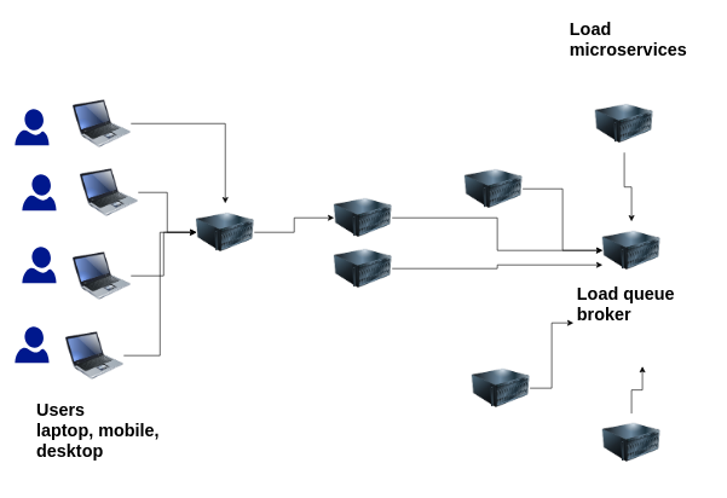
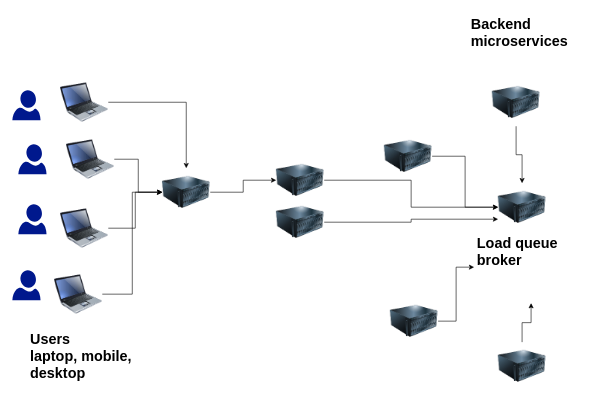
  <mxCell id="0" />
  <mxCell id="1" parent="0" />
  <mxCell id="2" value="" style="sketch=0;aspect=fixed;pointerEvents=1;shadow=0;dashed=0;html=1;strokeColor=none;labelPosition=center;verticalLabelPosition=bottom;verticalAlign=top;align=center;fillColor=#00188D;shape=mxgraph.azure.user" vertex="1" parent="1"><mxGeometry x="20" y="150" width="47" height="50" as="geometry" /></mxCell>
  <mxCell id="3" value="" style="sketch=0;aspect=fixed;pointerEvents=1;shadow=0;dashed=0;html=1;strokeColor=none;labelPosition=center;verticalLabelPosition=bottom;verticalAlign=top;align=center;fillColor=#00188D;shape=mxgraph.azure.user" vertex="1" parent="1"><mxGeometry x="30" y="240" width="47" height="50" as="geometry" /></mxCell>
  <mxCell id="4" value="" style="sketch=0;aspect=fixed;pointerEvents=1;shadow=0;dashed=0;html=1;strokeColor=none;labelPosition=center;verticalLabelPosition=bottom;verticalAlign=top;align=center;fillColor=#00188D;shape=mxgraph.azure.user" vertex="1" parent="1"><mxGeometry x="30" y="340" width="47" height="50" as="geometry" /></mxCell>
  <mxCell id="5" value="" style="sketch=0;aspect=fixed;pointerEvents=1;shadow=0;dashed=0;html=1;strokeColor=none;labelPosition=center;verticalLabelPosition=bottom;verticalAlign=top;align=center;fillColor=#00188D;shape=mxgraph.azure.user" vertex="1" parent="1"><mxGeometry x="20" y="450" width="47" height="50" as="geometry" /></mxCell>
  <mxCell id="6" style="edgeStyle=orthogonalEdgeStyle;rounded=0;orthogonalLoop=1;jettySize=auto;html=1;" edge="1" parent="1" source="7" target="19"><mxGeometry relative="1" as="geometry" /></mxCell>
  <mxCell id="7" value="" style="image;html=1;image=img/lib/clip_art/computers/Server_128x128.png" vertex="1" parent="1"><mxGeometry x="820" y="130" width="80" height="80" as="geometry" /></mxCell>
  <mxCell id="8" style="edgeStyle=orthogonalEdgeStyle;rounded=0;orthogonalLoop=1;jettySize=auto;html=1;" edge="1" parent="1" source="9" target="29"><mxGeometry relative="1" as="geometry" /></mxCell>
  <mxCell id="9" value="" style="image;html=1;image=img/lib/clip_art/computers/Server_128x128.png" vertex="1" parent="1"><mxGeometry x="270" y="280" width="80" height="80" as="geometry" /></mxCell>
  <mxCell id="10" style="edgeStyle=orthogonalEdgeStyle;rounded=0;orthogonalLoop=1;jettySize=auto;html=1;" edge="1" parent="1" source="11" target="9"><mxGeometry relative="1" as="geometry" /></mxCell>
  <mxCell id="11" value="" style="image;html=1;image=img/lib/clip_art/computers/Laptop_128x128.png" vertex="1" parent="1"><mxGeometry x="100" y="130" width="80" height="80" as="geometry" /></mxCell>
  <mxCell id="12" style="edgeStyle=orthogonalEdgeStyle;rounded=0;orthogonalLoop=1;jettySize=auto;html=1;entryX=0;entryY=0.5;entryDx=0;entryDy=0;" edge="1" parent="1" source="13" target="9"><mxGeometry relative="1" as="geometry" /></mxCell>
  <mxCell id="13" value="" style="image;html=1;image=img/lib/clip_art/computers/Laptop_128x128.png" vertex="1" parent="1"><mxGeometry x="110" y="225" width="80" height="80" as="geometry" /></mxCell>
  <mxCell id="14" style="edgeStyle=orthogonalEdgeStyle;rounded=0;orthogonalLoop=1;jettySize=auto;html=1;entryX=0;entryY=0.5;entryDx=0;entryDy=0;" edge="1" parent="1" source="15" target="9"><mxGeometry relative="1" as="geometry" /></mxCell>
  <mxCell id="15" value="" style="image;html=1;image=img/lib/clip_art/computers/Laptop_128x128.png" vertex="1" parent="1"><mxGeometry x="100" y="340" width="80" height="80" as="geometry" /></mxCell>
  <mxCell id="16" style="edgeStyle=orthogonalEdgeStyle;rounded=0;orthogonalLoop=1;jettySize=auto;html=1;entryX=0;entryY=0.5;entryDx=0;entryDy=0;" edge="1" parent="1" source="17" target="9"><mxGeometry relative="1" as="geometry" /></mxCell>
  <mxCell id="17" value="" style="image;html=1;image=img/lib/clip_art/computers/Laptop_128x128.png" vertex="1" parent="1"><mxGeometry x="90" y="450" width="80" height="80" as="geometry" /></mxCell>
  <mxCell id="18" value="&lt;h1&gt;Users&lt;br&gt;laptop, mobile, desktop&lt;/h1&gt;" style="text;html=1;strokeColor=none;fillColor=none;spacing=5;spacingTop=-20;whiteSpace=wrap;overflow=hidden;rounded=0;" vertex="1" parent="1"><mxGeometry x="45" y="545" width="190" height="120" as="geometry" /></mxCell>
  <mxCell id="19" value="" style="image;html=1;image=img/lib/clip_art/computers/Server_128x128.png" vertex="1" parent="1"><mxGeometry x="830" y="305" width="80" height="80" as="geometry" /></mxCell>
  <mxCell id="20" value="&lt;h1&gt;Load queue broker&lt;/h1&gt;" style="text;html=1;strokeColor=none;fillColor=none;spacing=5;spacingTop=-20;whiteSpace=wrap;overflow=hidden;rounded=0;" vertex="1" parent="1"><mxGeometry x="790" y="385" width="190" height="120" as="geometry" /></mxCell>
  <mxCell id="21" style="edgeStyle=orthogonalEdgeStyle;rounded=0;orthogonalLoop=1;jettySize=auto;html=1;" edge="1" parent="1" source="22" target="20"><mxGeometry relative="1" as="geometry" /></mxCell>
  <mxCell id="22" value="" style="image;html=1;image=img/lib/clip_art/computers/Server_128x128.png" vertex="1" parent="1"><mxGeometry x="830" y="570" width="80" height="80" as="geometry" /></mxCell>
  <mxCell id="23" style="edgeStyle=orthogonalEdgeStyle;rounded=0;orthogonalLoop=1;jettySize=auto;html=1;" edge="1" parent="1" source="24" target="20"><mxGeometry relative="1" as="geometry" /></mxCell>
  <mxCell id="24" value="" style="image;html=1;image=img/lib/clip_art/computers/Server_128x128.png" vertex="1" parent="1"><mxGeometry x="650" y="495" width="80" height="80" as="geometry" /></mxCell>
  <mxCell id="25" style="edgeStyle=orthogonalEdgeStyle;rounded=0;orthogonalLoop=1;jettySize=auto;html=1;entryX=0;entryY=0.5;entryDx=0;entryDy=0;" edge="1" parent="1" source="26" target="19"><mxGeometry relative="1" as="geometry" /></mxCell>
  <mxCell id="26" value="" style="image;html=1;image=img/lib/clip_art/computers/Server_128x128.png" vertex="1" parent="1"><mxGeometry x="640" y="220" width="80" height="80" as="geometry" /></mxCell>
- <mxCell id="27" value="&lt;h1&gt;Load microservices&lt;/h1&gt;" style="text;html=1;strokeColor=none;fillColor=none;spacing=5;spacingTop=-20;whiteSpace=wrap;overflow=hidden;rounded=0;" vertex="1" parent="1"><mxGeometry x="780" y="20" width="190" height="120" as="geometry" /></mxCell>
+ <mxCell id="27" value="&lt;h1&gt;Backend microservices&lt;/h1&gt;" style="text;html=1;strokeColor=none;fillColor=none;spacing=5;spacingTop=-20;whiteSpace=wrap;overflow=hidden;rounded=0;" vertex="1" parent="1"><mxGeometry x="780" y="20" width="190" height="120" as="geometry" /></mxCell>
  <mxCell id="28" style="edgeStyle=orthogonalEdgeStyle;rounded=0;orthogonalLoop=1;jettySize=auto;html=1;" edge="1" parent="1" source="29" target="19"><mxGeometry relative="1" as="geometry" /></mxCell>
  <mxCell id="29" value="" style="image;html=1;image=img/lib/clip_art/computers/Server_128x128.png" vertex="1" parent="1"><mxGeometry x="460" y="260" width="80" height="80" as="geometry" /></mxCell>
  <mxCell id="30" style="edgeStyle=orthogonalEdgeStyle;rounded=0;orthogonalLoop=1;jettySize=auto;html=1;entryX=0;entryY=0.75;entryDx=0;entryDy=0;" edge="1" parent="1" source="31" target="19"><mxGeometry relative="1" as="geometry" /></mxCell>
  <mxCell id="31" value="" style="image;html=1;image=img/lib/clip_art/computers/Server_128x128.png" vertex="1" parent="1"><mxGeometry x="460" y="330" width="80" height="80" as="geometry" /></mxCell>
